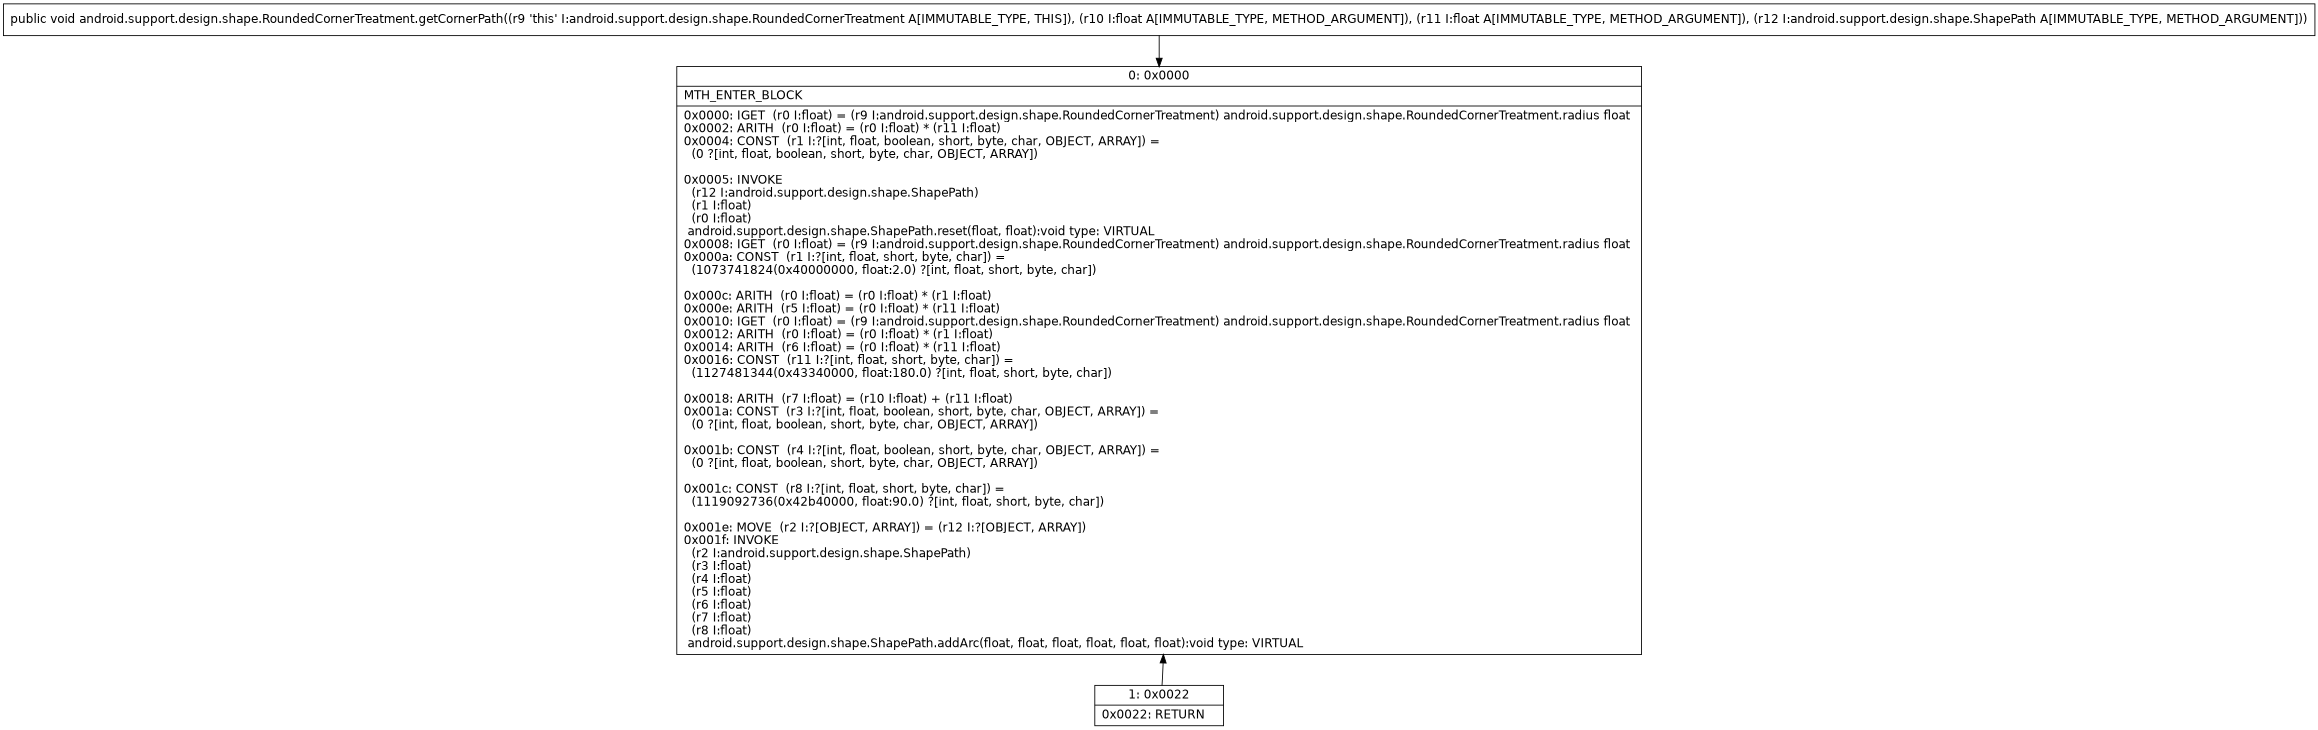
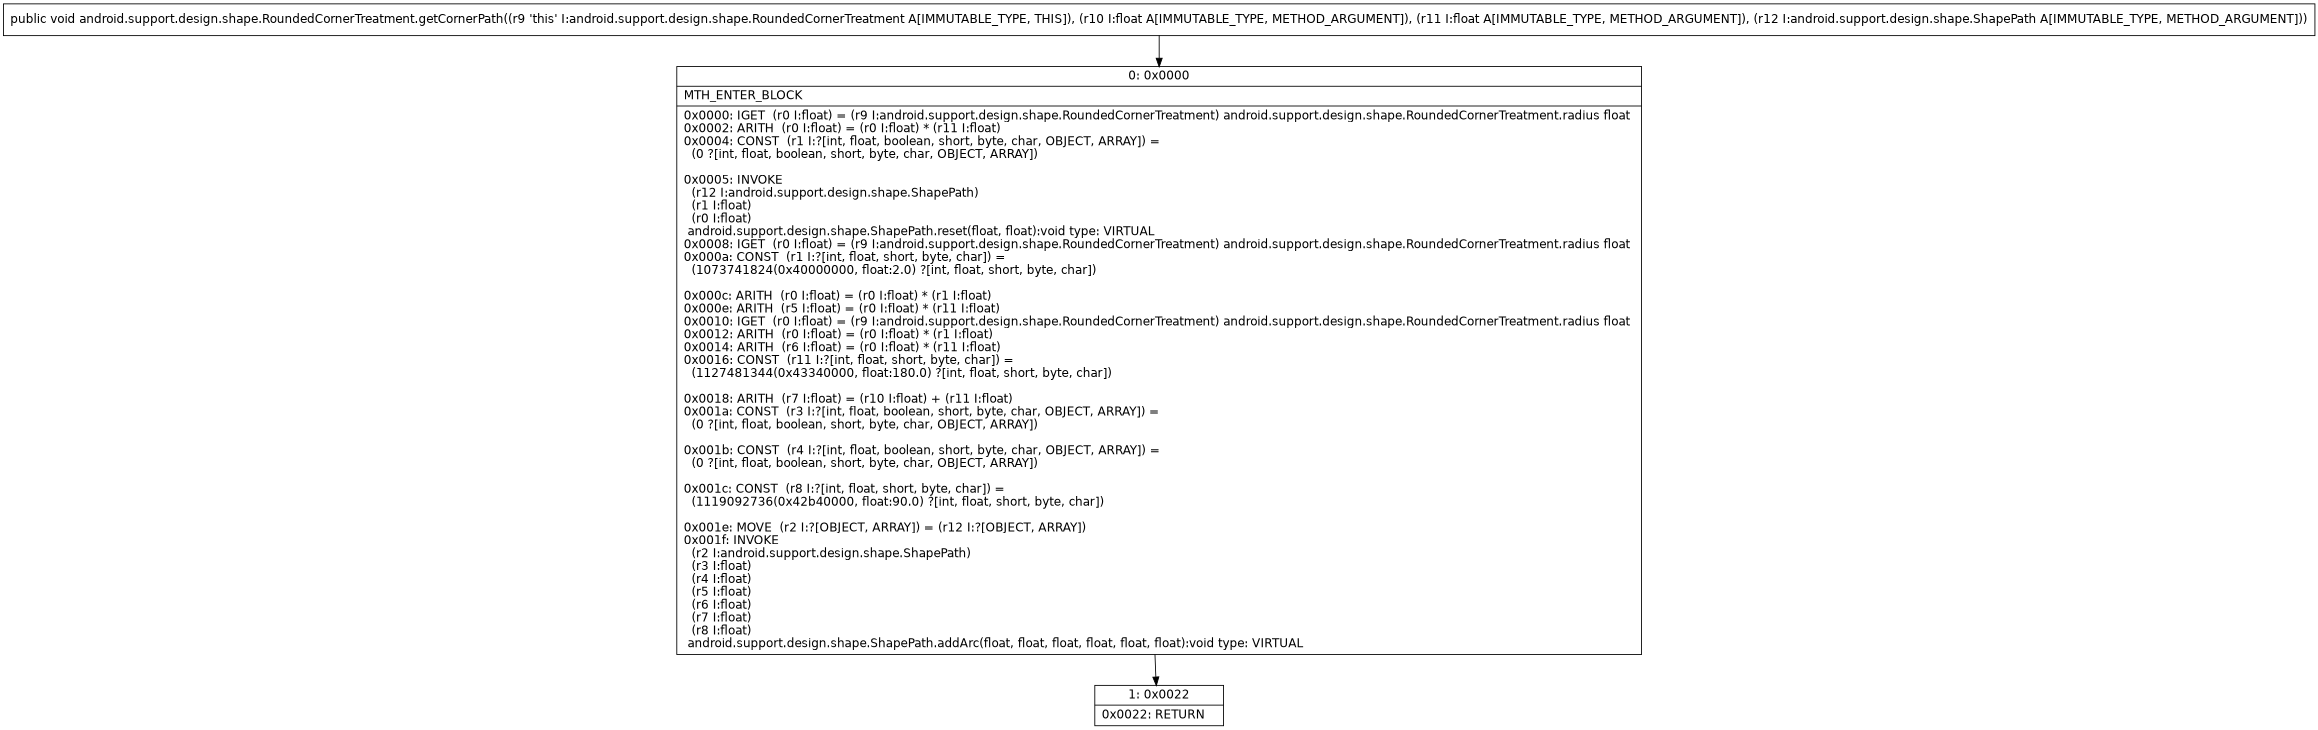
  digraph {
    fontname="DejaVu Sans"
    node [shape=record fontname="DejaVu Sans"]
    edge [fontname="DejaVu Sans"]
    n1 [label="{0\:\ 0x0000|MTH_ENTER_BLOCK\l|0x0000: IGET  (r0 I:float) = (r9 I:android.support.design.shape.RoundedCornerTreatment) android.support.design.shape.RoundedCornerTreatment.radius float \l0x0002: ARITH  (r0 I:float) = (r0 I:float) * (r11 I:float) \l0x0004: CONST  (r1 I:?[int, float, boolean, short, byte, char, OBJECT, ARRAY]) = \l  (0 ?[int, float, boolean, short, byte, char, OBJECT, ARRAY])\l \l0x0005: INVOKE  \l  (r12 I:android.support.design.shape.ShapePath)\l  (r1 I:float)\l  (r0 I:float)\l android.support.design.shape.ShapePath.reset(float, float):void type: VIRTUAL \l0x0008: IGET  (r0 I:float) = (r9 I:android.support.design.shape.RoundedCornerTreatment) android.support.design.shape.RoundedCornerTreatment.radius float \l0x000a: CONST  (r1 I:?[int, float, short, byte, char]) = \l  (1073741824(0x40000000, float:2.0) ?[int, float, short, byte, char])\l \l0x000c: ARITH  (r0 I:float) = (r0 I:float) * (r1 I:float) \l0x000e: ARITH  (r5 I:float) = (r0 I:float) * (r11 I:float) \l0x0010: IGET  (r0 I:float) = (r9 I:android.support.design.shape.RoundedCornerTreatment) android.support.design.shape.RoundedCornerTreatment.radius float \l0x0012: ARITH  (r0 I:float) = (r0 I:float) * (r1 I:float) \l0x0014: ARITH  (r6 I:float) = (r0 I:float) * (r11 I:float) \l0x0016: CONST  (r11 I:?[int, float, short, byte, char]) = \l  (1127481344(0x43340000, float:180.0) ?[int, float, short, byte, char])\l \l0x0018: ARITH  (r7 I:float) = (r10 I:float) + (r11 I:float) \l0x001a: CONST  (r3 I:?[int, float, boolean, short, byte, char, OBJECT, ARRAY]) = \l  (0 ?[int, float, boolean, short, byte, char, OBJECT, ARRAY])\l \l0x001b: CONST  (r4 I:?[int, float, boolean, short, byte, char, OBJECT, ARRAY]) = \l  (0 ?[int, float, boolean, short, byte, char, OBJECT, ARRAY])\l \l0x001c: CONST  (r8 I:?[int, float, short, byte, char]) = \l  (1119092736(0x42b40000, float:90.0) ?[int, float, short, byte, char])\l \l0x001e: MOVE  (r2 I:?[OBJECT, ARRAY]) = (r12 I:?[OBJECT, ARRAY]) \l0x001f: INVOKE  \l  (r2 I:android.support.design.shape.ShapePath)\l  (r3 I:float)\l  (r4 I:float)\l  (r5 I:float)\l  (r6 I:float)\l  (r7 I:float)\l  (r8 I:float)\l android.support.design.shape.ShapePath.addArc(float, float, float, float, float, float):void type: VIRTUAL \l}"]
    n2 [label="{1\:\ 0x0022|0x0022: RETURN   \l}"]
    n3 [label="{public void android.support.design.shape.RoundedCornerTreatment.getCornerPath((r9 'this' I:android.support.design.shape.RoundedCornerTreatment A[IMMUTABLE_TYPE, THIS]), (r10 I:float A[IMMUTABLE_TYPE, METHOD_ARGUMENT]), (r11 I:float A[IMMUTABLE_TYPE, METHOD_ARGUMENT]), (r12 I:android.support.design.shape.ShapePath A[IMMUTABLE_TYPE, METHOD_ARGUMENT])) }"]
-   n2 -> n1
+   n1 -> n2
    n3 -> n1
  }
